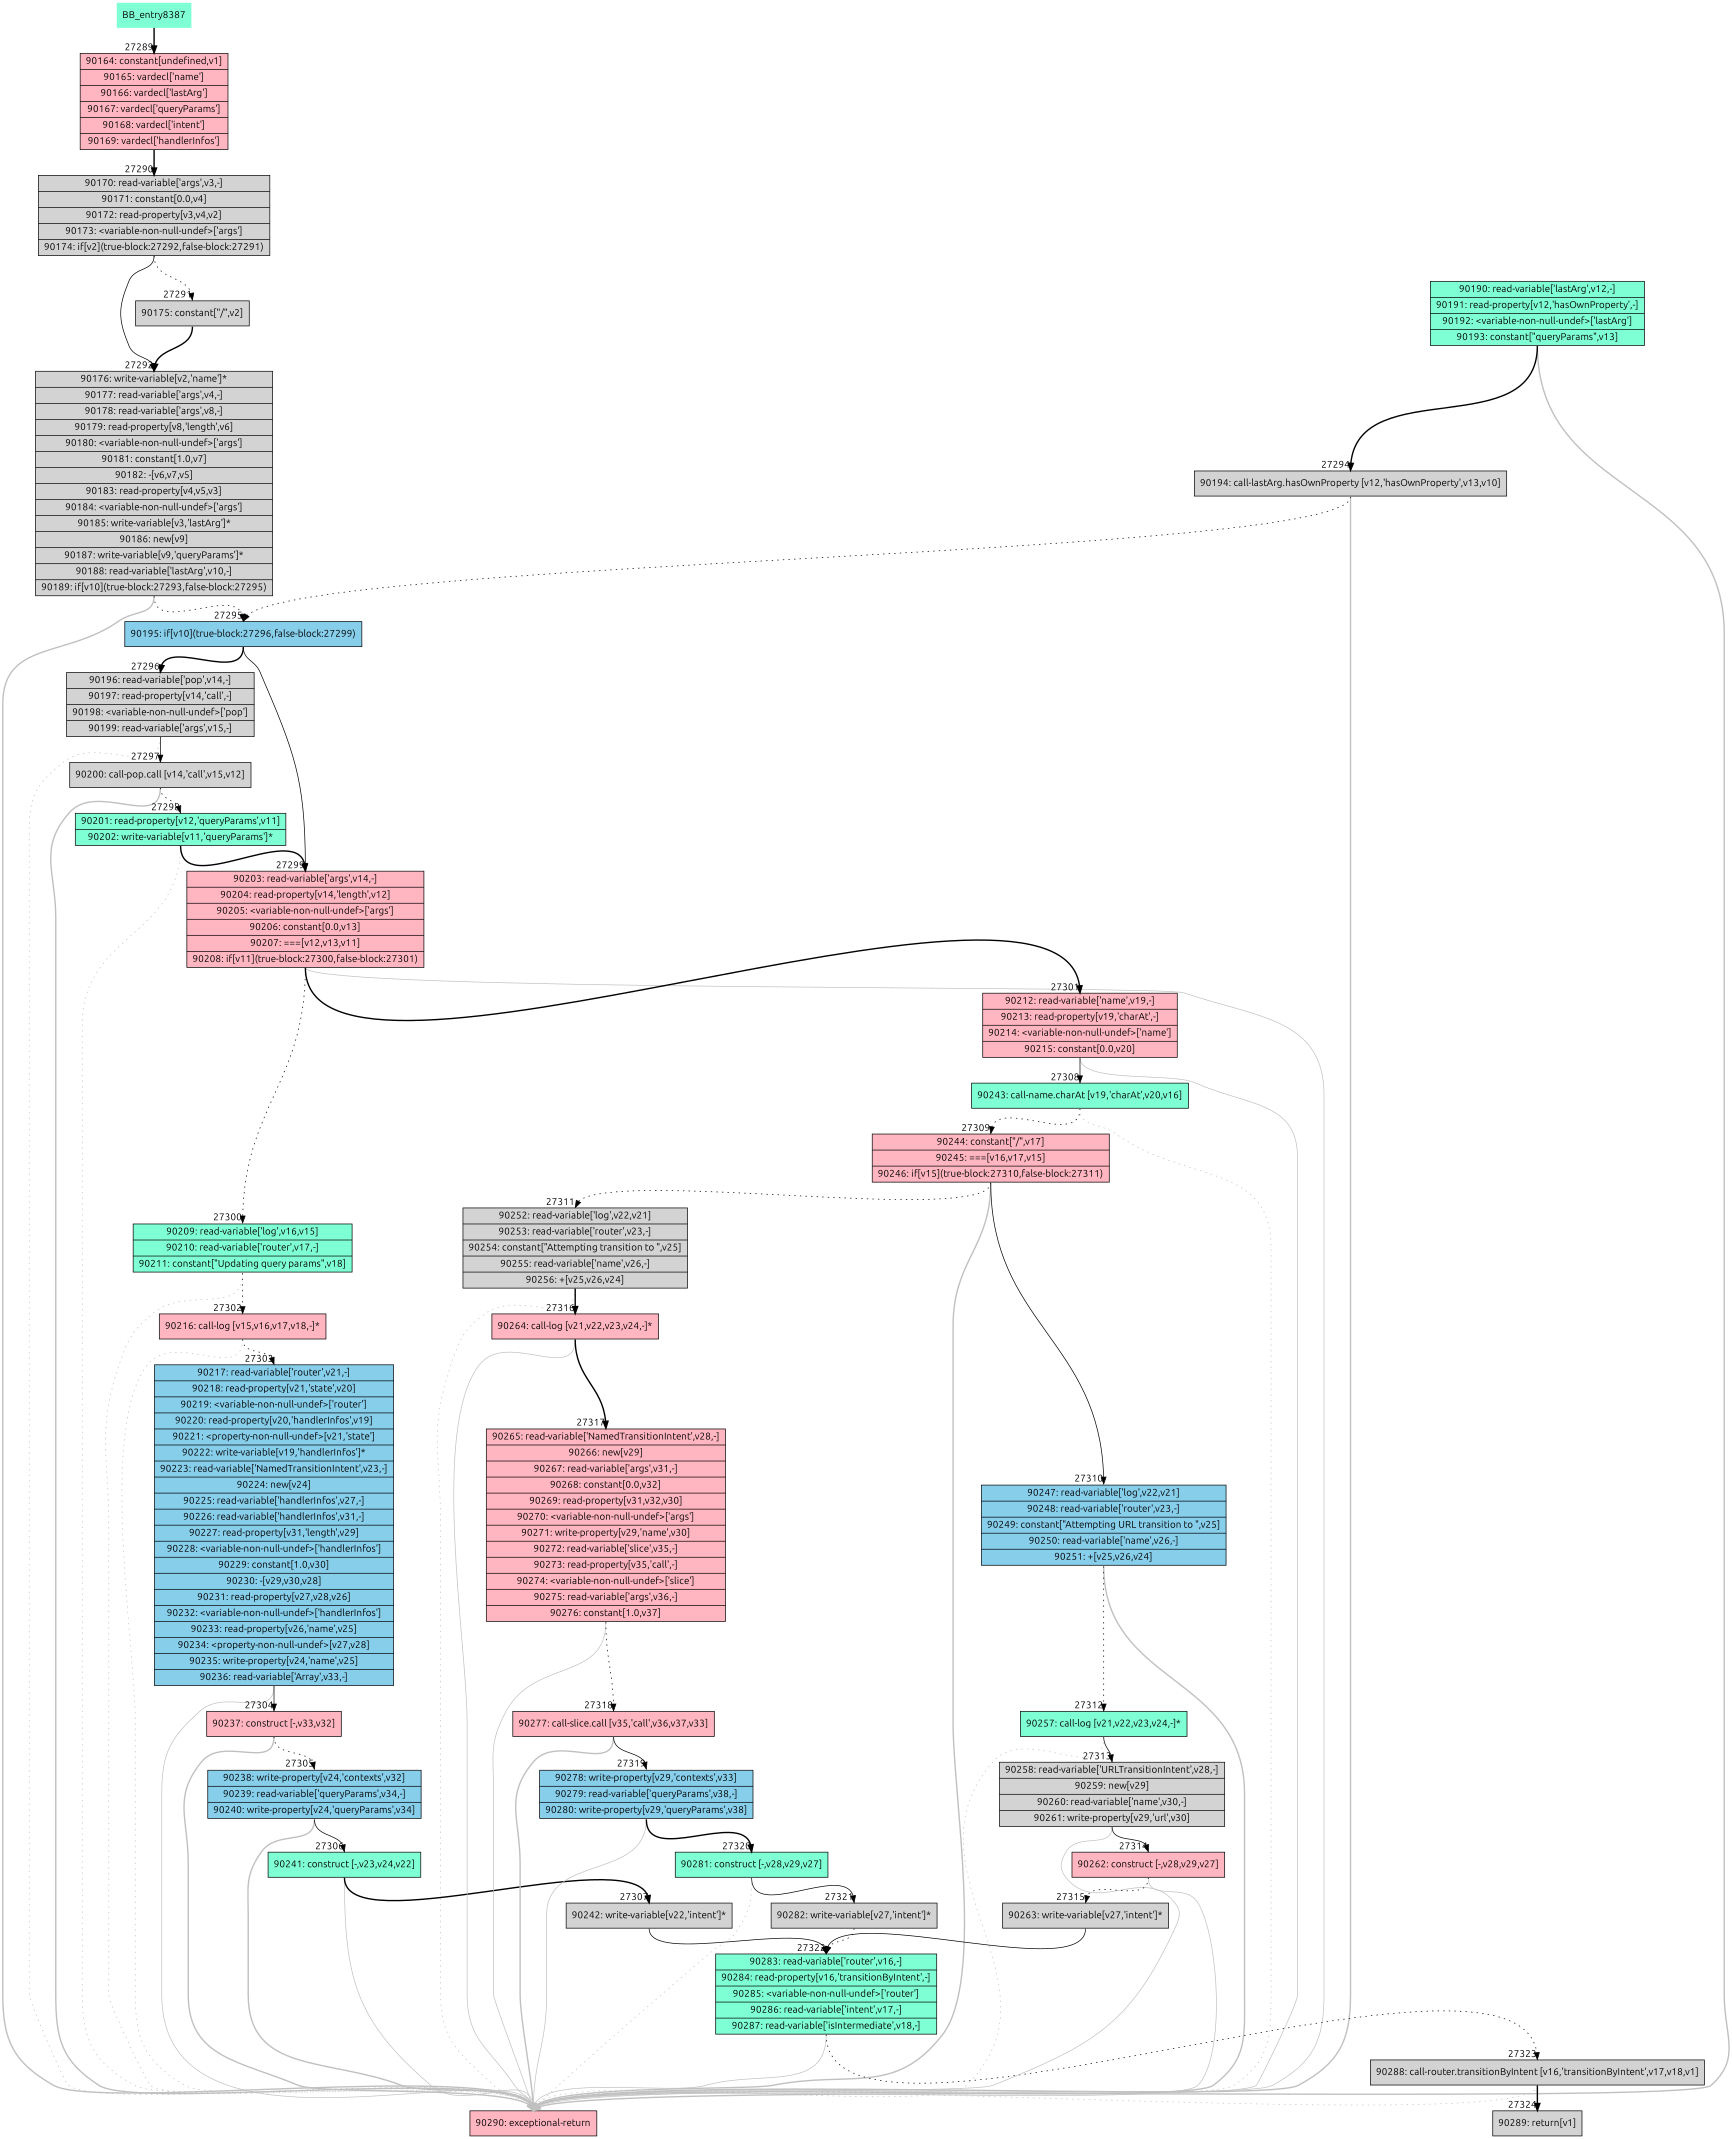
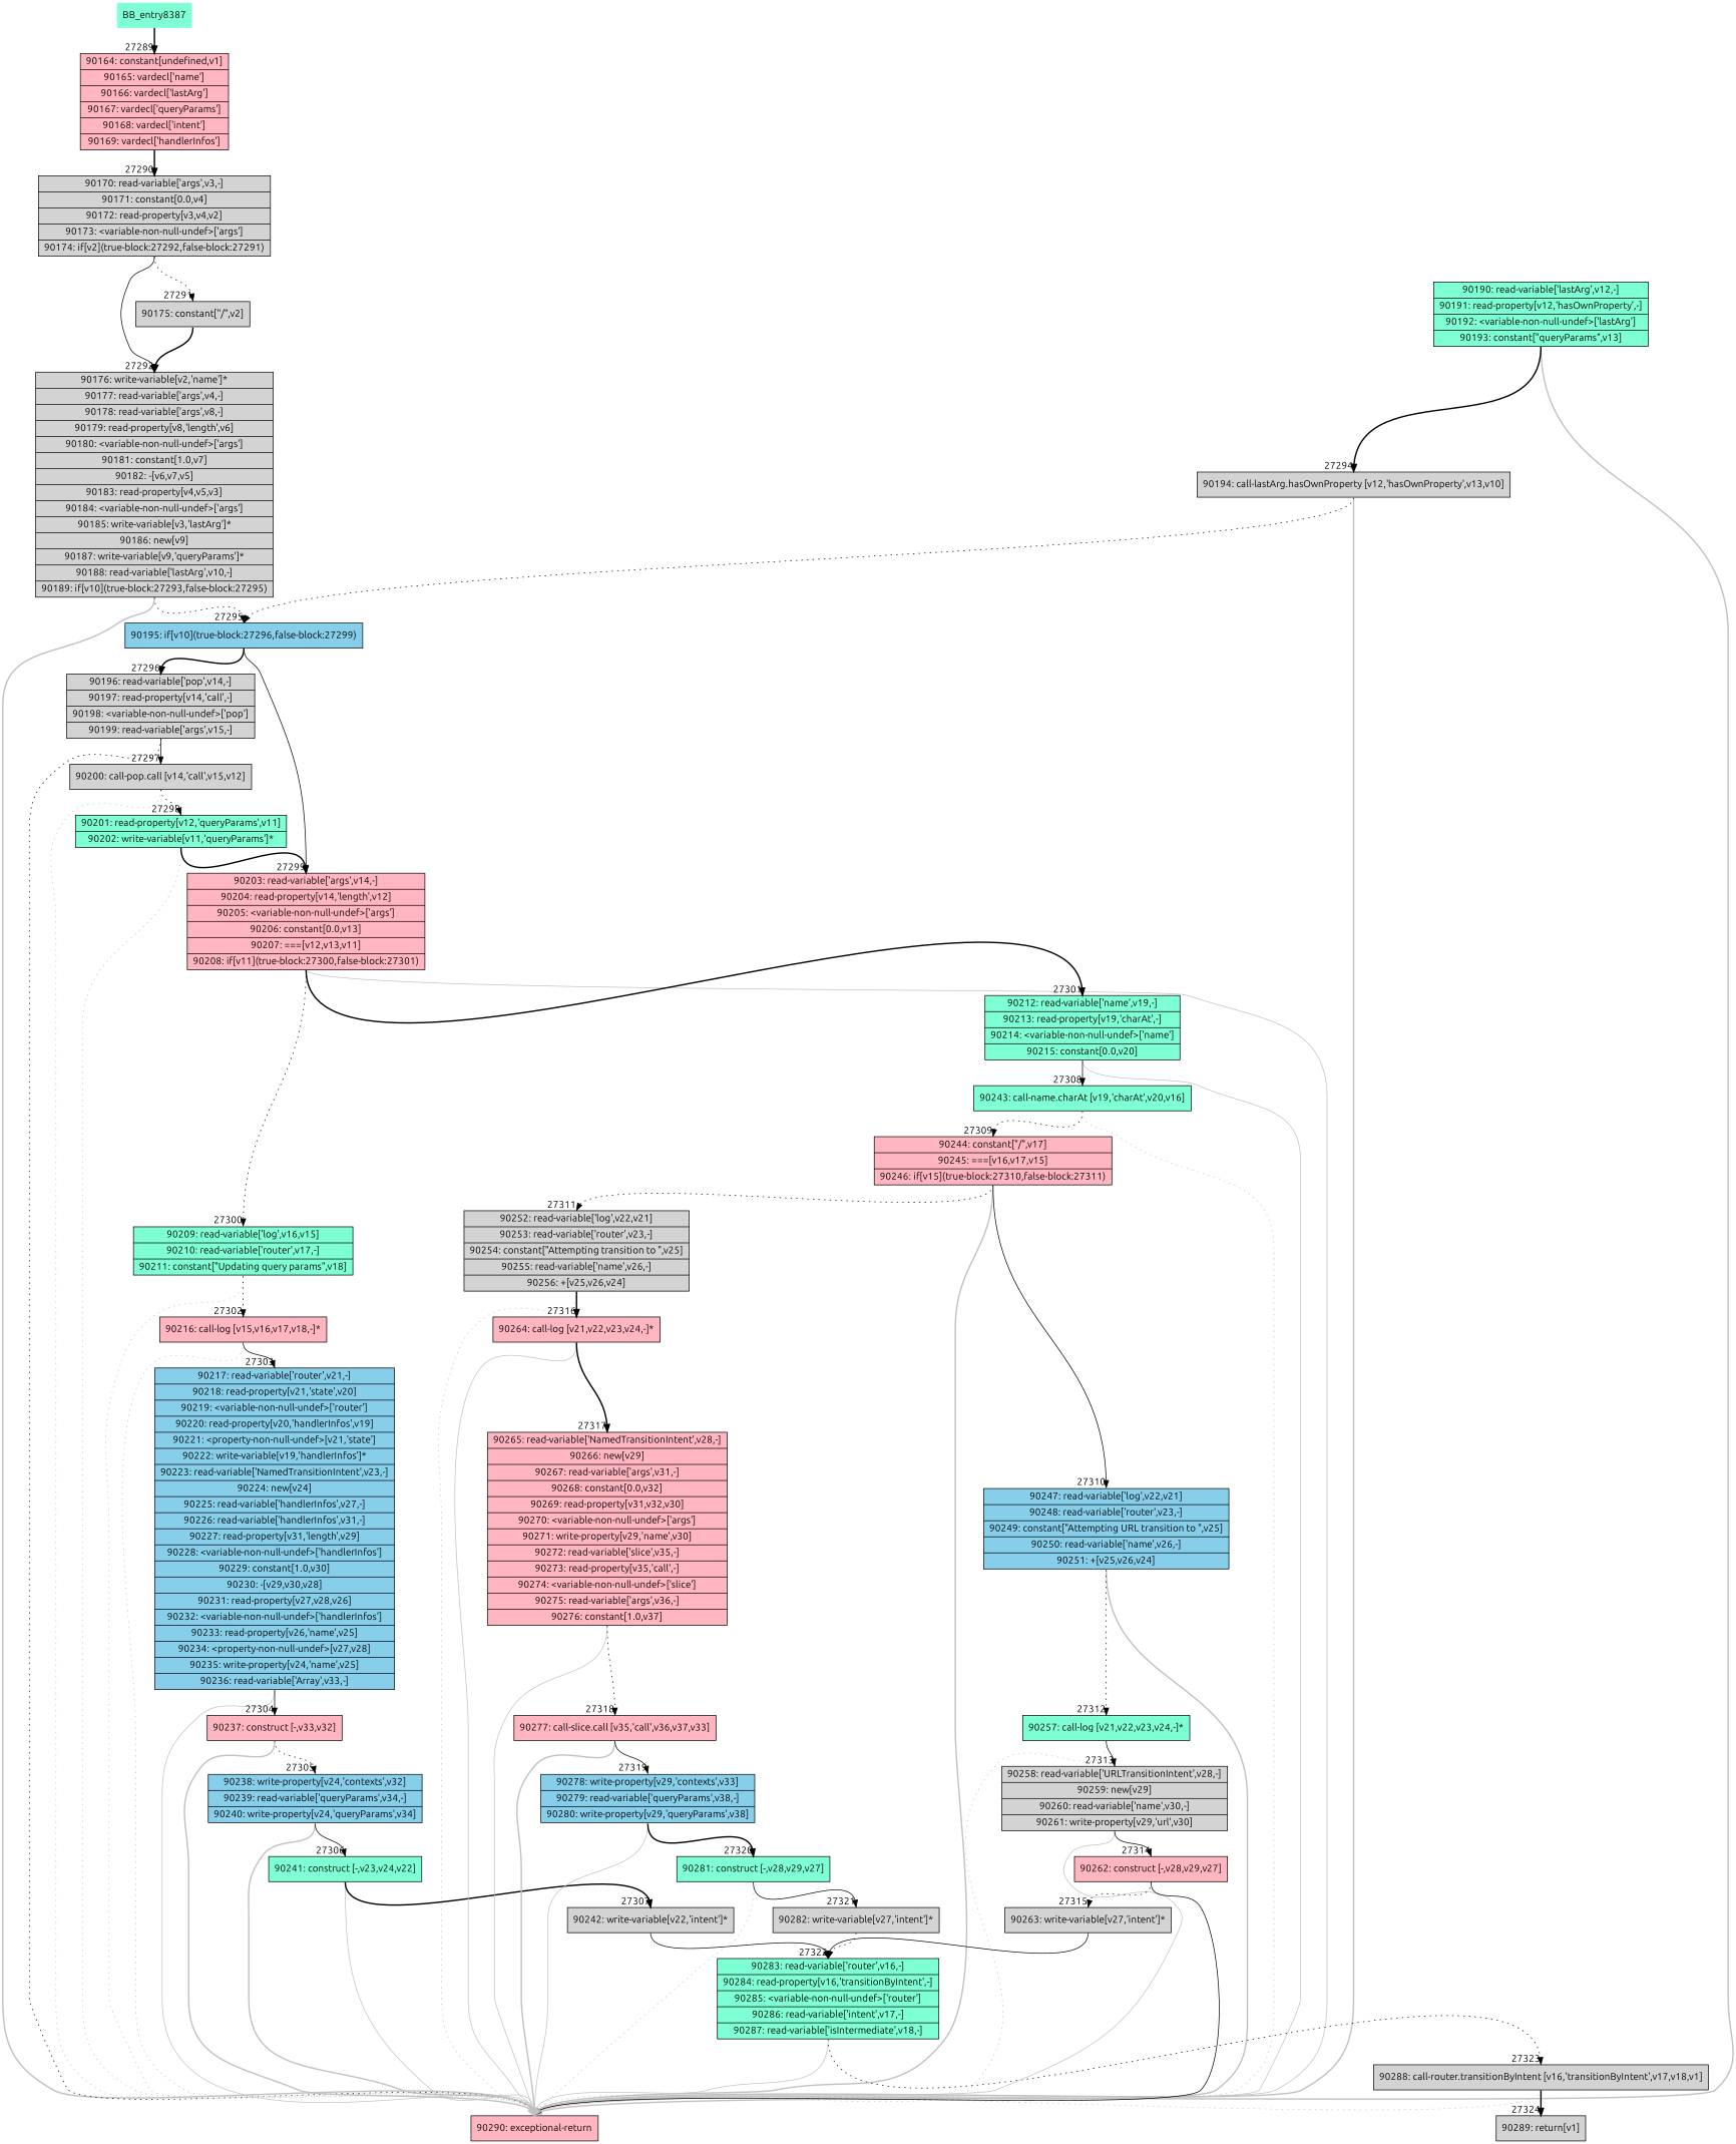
  digraph {
    fontname=Ubuntu
    rankdir=TD
    node [fillcolor=lightgrey fontname=Ubuntu shape=record style=filled]
    edge [fontname=Ubuntu headport=n style=dotted tailport=s]
    n1 [fillcolor=aquamarine label=BB_entry8387 shape=none]
    n2 [fillcolor=lightpink label="{90164: constant[undefined,v1]|90165: vardecl['name']|90166: vardecl['lastArg']|90167: vardecl['queryParams']|90168: vardecl['intent']|90169: vardecl['handlerInfos']}"]
    n3 [label="{90170: read-variable['args',v3,-]|90171: constant[0.0,v4]|90172: read-property[v3,v4,v2]|90173: \<variable-non-null-undef\>['args']|90174: if[v2](true-block:27292,false-block:27291)}"]
    n4 [label="{90176: write-variable[v2,'name']*|90177: read-variable['args',v4,-]|90178: read-variable['args',v8,-]|90179: read-property[v8,'length',v6]|90180: \<variable-non-null-undef\>['args']|90181: constant[1.0,v7]|90182: -[v6,v7,v5]|90183: read-property[v4,v5,v3]|90184: \<variable-non-null-undef\>['args']|90185: write-variable[v3,'lastArg']*|90186: new[v9]|90187: write-variable[v9,'queryParams']*|90188: read-variable['lastArg',v10,-]|90189: if[v10](true-block:27293,false-block:27295)}"]
    n5 [label="{90175: constant[\"/\",v2]}"]
    n6 [fillcolor=lightpink label="{90290: exceptional-return}"]
    n7 [fillcolor=skyblue label="{90195: if[v10](true-block:27296,false-block:27299)}"]
    n8 [label="{90196: read-variable['pop',v14,-]|90197: read-property[v14,'call',-]|90198: \<variable-non-null-undef\>['pop']|90199: read-variable['args',v15,-]}"]
    n9 [fillcolor=lightpink label="{90203: read-variable['args',v14,-]|90204: read-property[v14,'length',v12]|90205: \<variable-non-null-undef\>['args']|90206: constant[0.0,v13]|90207: ===[v12,v13,v11]|90208: if[v11](true-block:27300,false-block:27301)}"]
    n10 [fillcolor=aquamarine label="{90190: read-variable['lastArg',v12,-]|90191: read-property[v12,'hasOwnProperty',-]|90192: \<variable-non-null-undef\>['lastArg']|90193: constant[\"queryParams\",v13]}"]
    n11 [label="{90194: call-lastArg.hasOwnProperty [v12,'hasOwnProperty',v13,v10]}"]
    n12 [label="{90200: call-pop.call [v14,'call',v15,v12]}"]
    n13 [fillcolor=aquamarine label="{90209: read-variable['log',v16,v15]|90210: read-variable['router',v17,-]|90211: constant[\"Updating query params\",v18]}"]
-   n14 [fillcolor=lightpink label="{90212: read-variable['name',v19,-]|90213: read-property[v19,'charAt',-]|90214: \<variable-non-null-undef\>['name']|90215: constant[0.0,v20]}"]
+   n14 [fillcolor=aquamarine label="{90212: read-variable['name',v19,-]|90213: read-property[v19,'charAt',-]|90214: \<variable-non-null-undef\>['name']|90215: constant[0.0,v20]}"]
    n15 [fillcolor=aquamarine label="{90201: read-property[v12,'queryParams',v11]|90202: write-variable[v11,'queryParams']*}"]
    n16 [fillcolor=lightpink label="{90216: call-log [v15,v16,v17,v18,-]*}"]
    n17 [fillcolor=aquamarine label="{90243: call-name.charAt [v19,'charAt',v20,v16]}"]
    n18 [fillcolor=skyblue label="{90217: read-variable['router',v21,-]|90218: read-property[v21,'state',v20]|90219: \<variable-non-null-undef\>['router']|90220: read-property[v20,'handlerInfos',v19]|90221: \<property-non-null-undef\>[v21,'state']|90222: write-variable[v19,'handlerInfos']*|90223: read-variable['NamedTransitionIntent',v23,-]|90224: new[v24]|90225: read-variable['handlerInfos',v27,-]|90226: read-variable['handlerInfos',v31,-]|90227: read-property[v31,'length',v29]|90228: \<variable-non-null-undef\>['handlerInfos']|90229: constant[1.0,v30]|90230: -[v29,v30,v28]|90231: read-property[v27,v28,v26]|90232: \<variable-non-null-undef\>['handlerInfos']|90233: read-property[v26,'name',v25]|90234: \<property-non-null-undef\>[v27,v28]|90235: write-property[v24,'name',v25]|90236: read-variable['Array',v33,-]}"]
    n19 [fillcolor=lightpink label="{90244: constant[\"/\",v17]|90245: ===[v16,v17,v15]|90246: if[v15](true-block:27310,false-block:27311)}"]
    n20 [fillcolor=lightpink label="{90237: construct [-,v33,v32]}"]
    n21 [fillcolor=skyblue label="{90247: read-variable['log',v22,v21]|90248: read-variable['router',v23,-]|90249: constant[\"Attempting URL transition to \",v25]|90250: read-variable['name',v26,-]|90251: +[v25,v26,v24]}"]
    n22 [label="{90252: read-variable['log',v22,v21]|90253: read-variable['router',v23,-]|90254: constant[\"Attempting transition to \",v25]|90255: read-variable['name',v26,-]|90256: +[v25,v26,v24]}"]
    n23 [fillcolor=skyblue label="{90238: write-property[v24,'contexts',v32]|90239: read-variable['queryParams',v34,-]|90240: write-property[v24,'queryParams',v34]}"]
    n24 [fillcolor=aquamarine label="{90241: construct [-,v23,v24,v22]}"]
    n25 [label="{90242: write-variable[v22,'intent']*}"]
    n26 [fillcolor=aquamarine label="{90283: read-variable['router',v16,-]|90284: read-property[v16,'transitionByIntent',-]|90285: \<variable-non-null-undef\>['router']|90286: read-variable['intent',v17,-]|90287: read-variable['isIntermediate',v18,-]}"]
    n27 [label="{90288: call-router.transitionByIntent [v16,'transitionByIntent',v17,v18,v1]}"]
    n28 [label="{90289: return[v1]}"]
    n29 [fillcolor=aquamarine label="{90257: call-log [v21,v22,v23,v24,-]*}"]
    n30 [fillcolor=lightpink label="{90264: call-log [v21,v22,v23,v24,-]*}"]
    n31 [label="{90258: read-variable['URLTransitionIntent',v28,-]|90259: new[v29]|90260: read-variable['name',v30,-]|90261: write-property[v29,'url',v30]}"]
    n32 [fillcolor=lightpink label="{90265: read-variable['NamedTransitionIntent',v28,-]|90266: new[v29]|90267: read-variable['args',v31,-]|90268: constant[0.0,v32]|90269: read-property[v31,v32,v30]|90270: \<variable-non-null-undef\>['args']|90271: write-property[v29,'name',v30]|90272: read-variable['slice',v35,-]|90273: read-property[v35,'call',-]|90274: \<variable-non-null-undef\>['slice']|90275: read-variable['args',v36,-]|90276: constant[1.0,v37]}"]
    n33 [fillcolor=lightpink label="{90262: construct [-,v28,v29,v27]}"]
    n34 [fillcolor=lightpink label="{90277: call-slice.call [v35,'call',v36,v37,v33]}"]
    n35 [label="{90263: write-variable[v27,'intent']*}"]
    n36 [fillcolor=skyblue label="{90278: write-property[v29,'contexts',v33]|90279: read-variable['queryParams',v38,-]|90280: write-property[v29,'queryParams',v38]}"]
    n37 [fillcolor=aquamarine label="{90281: construct [-,v28,v29,v27]}"]
    n38 [label="{90282: write-variable[v27,'intent']*}"]
    n1 -> n2 [headlabel="    27289" style=bold]
    n2 -> n3 [headlabel="      27290" style=bold]
    n3 -> n4 [headlabel="      27292" style=solid]
    n3 -> n5 [headlabel="      27291"]
    n4 -> n6 [color=gray style=bold]
    n4 -> n7 [headlabel="      27295"]
    n5 -> n4 [style=bold]
    n7 -> n8 [headlabel="      27296" style=bold]
    n7 -> n9 [headlabel="      27299" style=solid]
-   n8 -> n6 [color=gray]
+   n8 -> n6 [color=black]
    n8 -> n12 [headlabel="      27297" style=solid]
    n9 -> n6 [color=gray style=solid]
    n9 -> n13 [headlabel="      27300"]
    n9 -> n14 [headlabel="      27301" style=bold]
    n10 -> n6 [color=gray style=bold]
    n10 -> n11 [headlabel="      27294" style=bold]
    n11 -> n6 [color=gray style=bold]
    n11 -> n7
-   n12 -> n6 [color=gray style=bold]
+   n12 -> n6 [color=gray]
    n12 -> n15 [headlabel="      27298"]
    n13 -> n6 [color=gray]
    n13 -> n16 [headlabel="      27302"]
    n14 -> n6 [color=gray style=solid]
    n14 -> n17 [headlabel="      27308" style=solid]
    n15 -> n6 [color=gray]
    n15 -> n9 [style=bold]
    n16 -> n6 [color=gray]
-   n16 -> n18 [headlabel="      27303"]
+   n16 -> n18 [headlabel="      27303" style=solid]
    n17 -> n6 [color=gray]
    n17 -> n19 [headlabel="      27309"]
    n18 -> n6 [color=gray style=solid]
    n18 -> n20 [headlabel="      27304" style=solid]
    n19 -> n6 [color=gray style=bold]
    n19 -> n21 [headlabel="      27310" style=solid]
    n19 -> n22 [headlabel="      27311"]
    n20 -> n6 [color=gray style=bold]
    n20 -> n23 [headlabel="      27305"]
    n21 -> n6 [color=gray style=bold]
    n21 -> n29 [headlabel="      27312"]
    n22 -> n6 [color=gray]
    n22 -> n30 [headlabel="      27316" style=bold]
    n23 -> n6 [color=gray style=bold]
    n23 -> n24 [headlabel="      27306" style=solid]
    n24 -> n6 [color=gray style=solid]
    n24 -> n25 [headlabel="      27307" style=bold]
    n25 -> n26 [headlabel="      27322" style=solid]
    n26 -> n6 [color=gray style=solid]
    n26 -> n27 [headlabel="      27323"]
    n27 -> n6 [color=gray]
    n27 -> n28 [headlabel="      27324" style=bold]
    n29 -> n6 [color=gray]
    n29 -> n31 [headlabel="      27313" style=solid]
    n30 -> n6 [color=gray style=solid]
    n30 -> n32 [headlabel="      27317" style=bold]
    n31 -> n6 [color=gray style=solid]
    n31 -> n33 [headlabel="      27314" style=solid]
    n32 -> n6 [color=gray style=solid]
    n32 -> n34 [headlabel="      27318"]
-   n33 -> n6 [color=gray style=solid]
+   n33 -> n6 [color=black style=solid]
    n33 -> n35 [headlabel="      27315"]
    n34 -> n6 [color=gray style=bold]
    n34 -> n36 [headlabel="      27319" style=solid]
    n35 -> n26 [style=solid]
    n36 -> n6 [color=gray style=solid]
    n36 -> n37 [headlabel="      27320" style=bold]
    n37 -> n6 [color=gray]
    n37 -> n38 [headlabel="      27321" style=solid]
    n38 -> n26
  }
